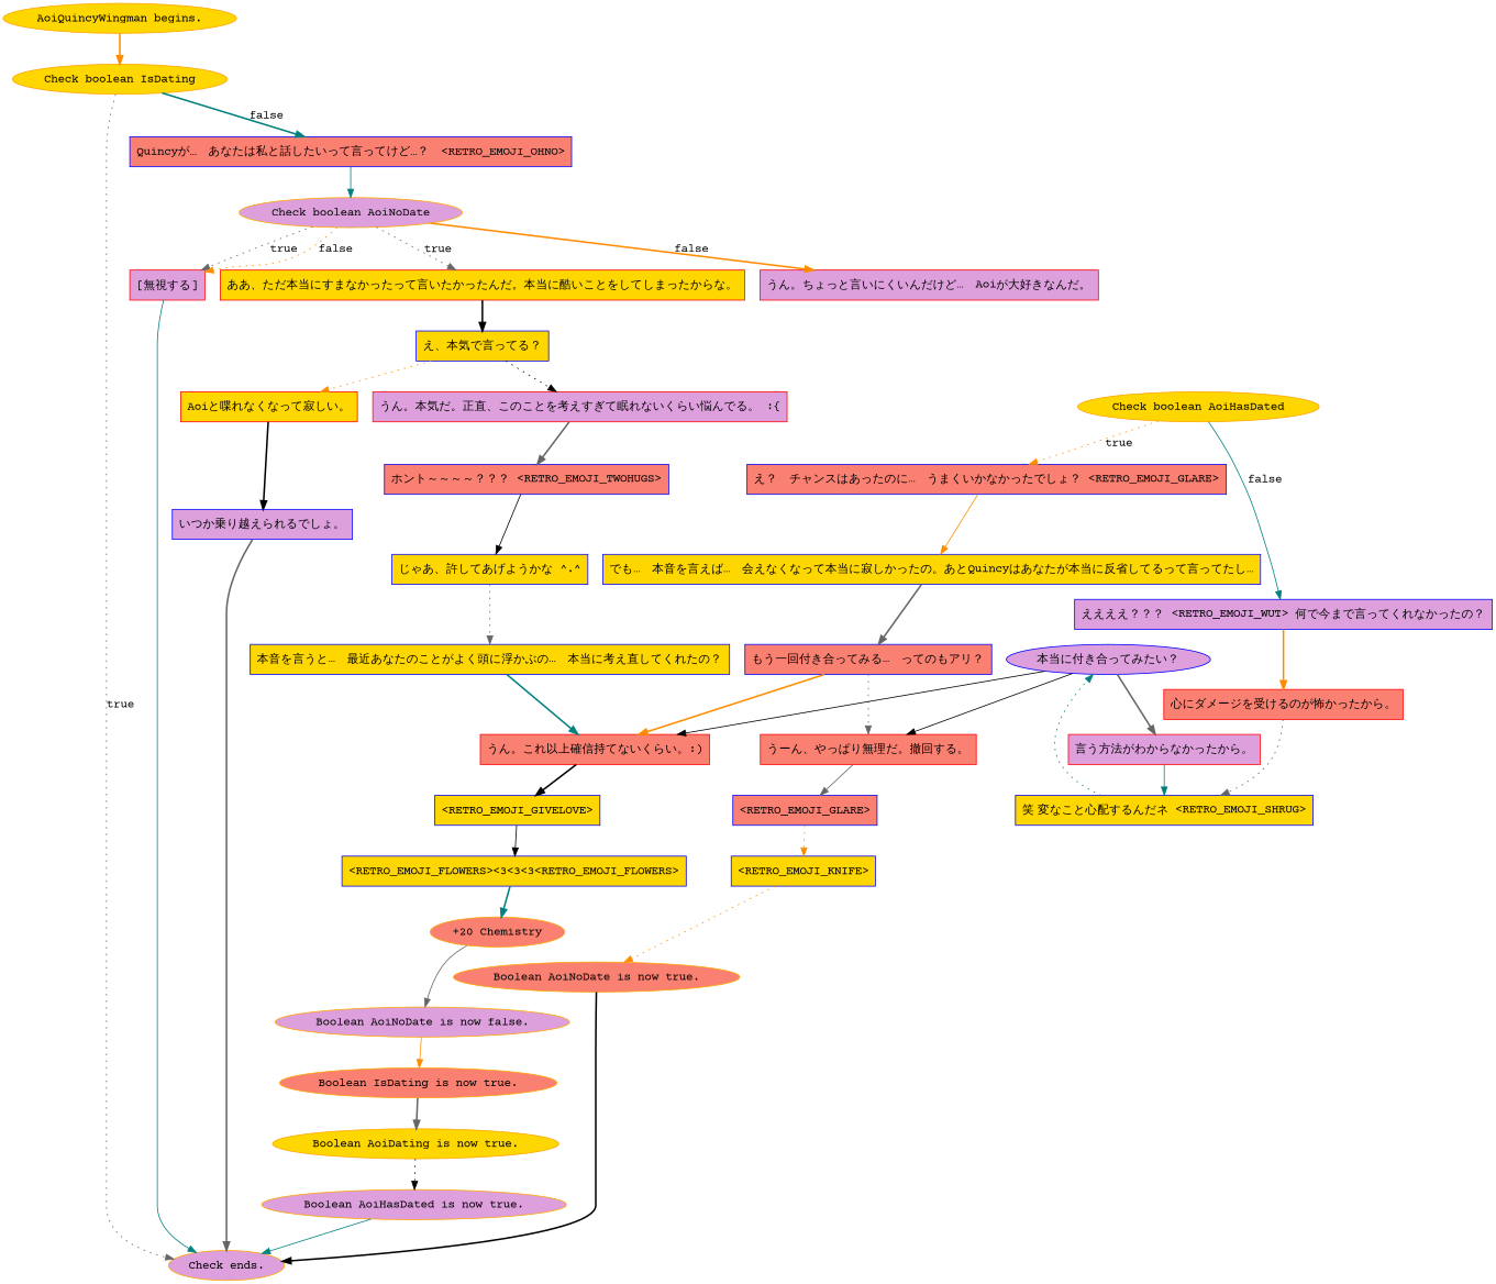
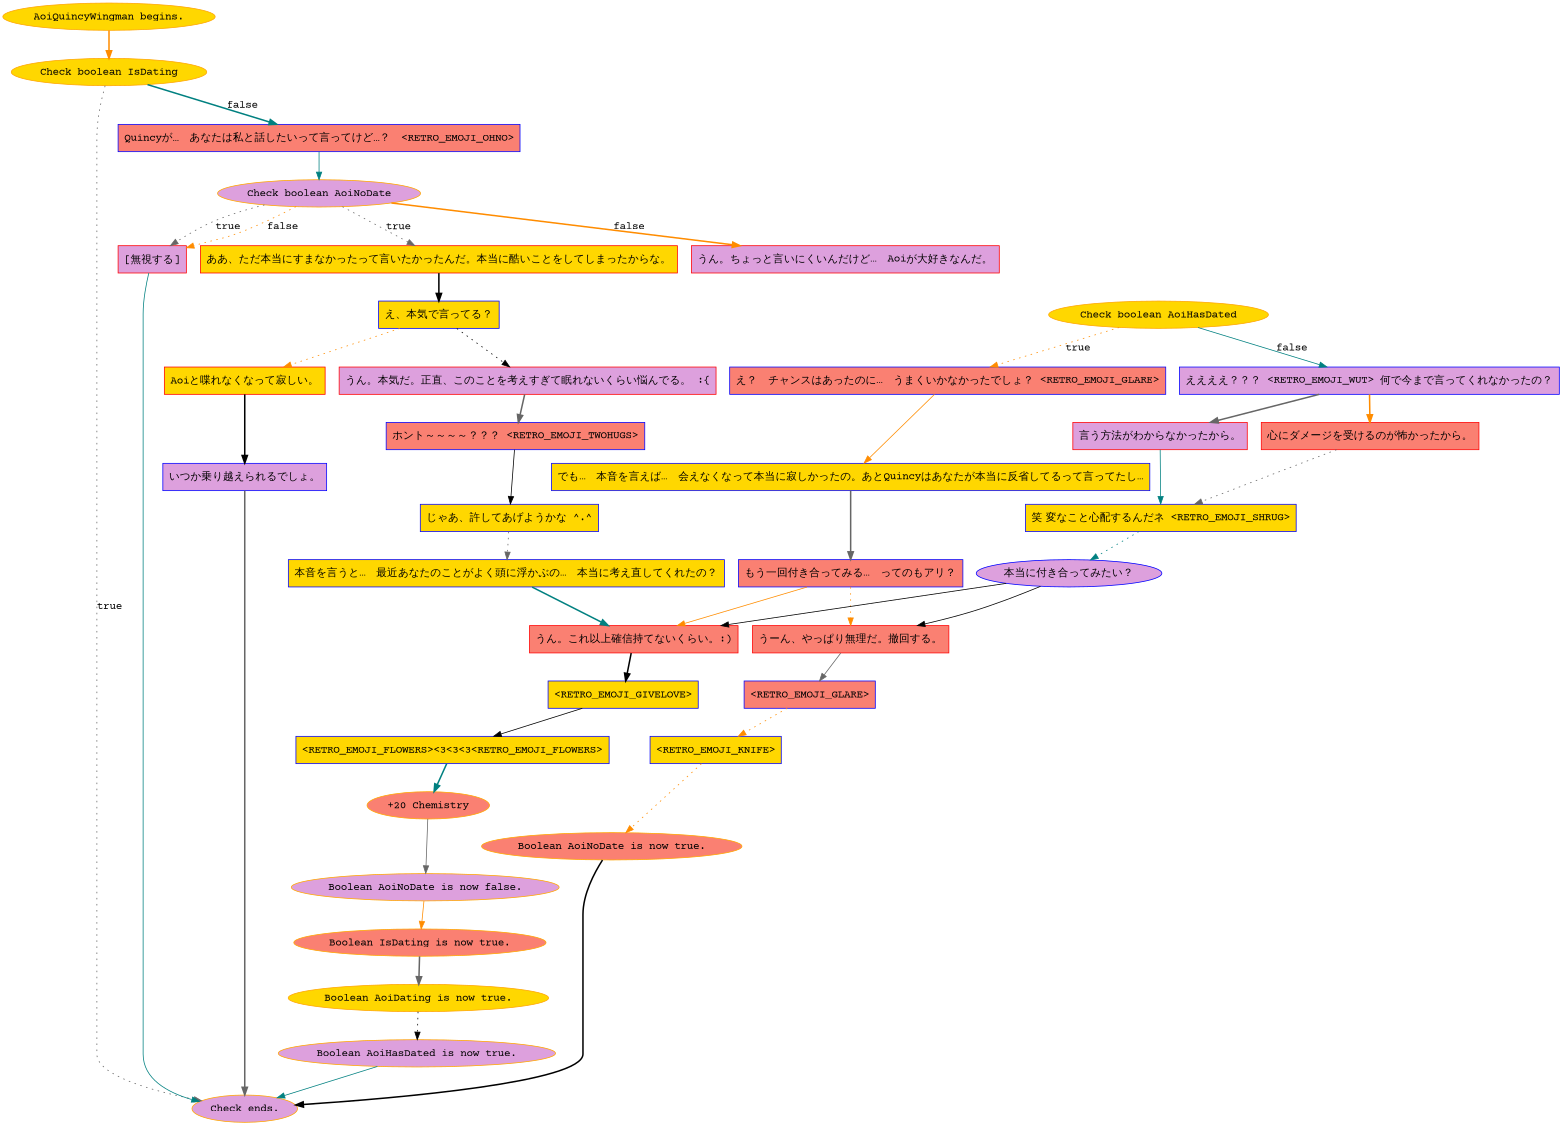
  digraph {
    fontname="Courier Prime"
    node [color=blue fillcolor=gold fontname="Courier Prime" style=filled shape=box]
    edge [color=darkorange fontname="Courier Prime" style=bold]
    "AoiQuincyWingman begins." [color=orange shape=""]
    n2 [color=orange label="Check boolean IsDating" shape=""]
    n3 [color=orange fillcolor=plum label="Check ends." shape=""]
    n4 [fillcolor=salmon label="Quincyが…　あなたは私と話したいって言ってけど…？　<RETRO_EMOJI_OHNO>"]
    n5 [color=orange fillcolor=plum label="Check boolean AoiNoDate" shape=""]
    n6 [color=red label="ああ、ただ本当にすまなかったって言いたかったんだ。本当に酷いことをしてしまったからな。"]
    n7 [color=red fillcolor=plum label="[無視する]"]
    n8 [color=red fillcolor=plum label="うん。ちょっと言いにくいんだけど…　Aoiが大好きなんだ。"]
    n9 [label="え、本気で言ってる？"]
    n10 [color=red label="Aoiと喋れなくなって寂しい。"]
    n11 [color=red fillcolor=plum label="うん。本気だ。正直、このことを考えすぎて眠れないくらい悩んでる。 :{"]
    n12 [color=orange label="Check boolean AoiHasDated" shape=""]
    n13 [fillcolor=salmon label="え？　チャンスはあったのに…　うまくいかなかったでしょ？ <RETRO_EMOJI_GLARE>"]
    n14 [fillcolor=plum label="ええええ？？？ <RETRO_EMOJI_WUT> 何で今まで言ってくれなかったの？"]
    n15 [fillcolor=plum label="いつか乗り越えられるでしょ。"]
    n16 [fillcolor=salmon label="ホント～～～～？？？ <RETRO_EMOJI_TWOHUGS>"]
    n17 [label="でも…　本音を言えば…　会えなくなって本当に寂しかったの。あとQuincyはあなたが本当に反省してるって言ってたし…"]
    n18 [color=red fillcolor=plum label="言う方法がわからなかったから。"]
    n19 [color=red fillcolor=salmon label="心にダメージを受けるのが怖かったから。"]
    n20 [label="じゃあ、許してあげようかな ^.^"]
    n21 [fillcolor=salmon label="もう一回付き合ってみる…　ってのもアリ？"]
    n22 [label="笑 変なこと心配するんだネ <RETRO_EMOJI_SHRUG>"]
    n23 [label="本音を言うと…　最近あなたのことがよく頭に浮かぶの…　本当に考え直してくれたの？"]
    n24 [color=red fillcolor=salmon label="うーん、やっぱり無理だ。撤回する。"]
    n25 [color=red fillcolor=salmon label="うん。これ以上確信持てないくらい。:)"]
    n26 [fillcolor=plum label="本当に付き合ってみたい？" shape=ellipse]
    n27 [fillcolor=salmon label="<RETRO_EMOJI_GLARE>"]
    n28 [label="<RETRO_EMOJI_GIVELOVE>"]
    n29 [label="<RETRO_EMOJI_KNIFE>"]
    n30 [label="<RETRO_EMOJI_FLOWERS><3<3<3<RETRO_EMOJI_FLOWERS>"]
    n31 [color=orange fillcolor=salmon label="Boolean AoiNoDate is now true." shape=""]
    n32 [color=orange fillcolor=salmon label="+20 Chemistry" shape=""]
    n33 [color=orange fillcolor=plum label="Boolean AoiNoDate is now false." shape=""]
    n34 [color=orange fillcolor=salmon label="Boolean IsDating is now true." shape=""]
    n35 [color=orange label="Boolean AoiDating is now true." shape=""]
    n36 [color=orange fillcolor=plum label="Boolean AoiHasDated is now true." shape=""]
    "AoiQuincyWingman begins." -> n2
    n2 -> n3 [color=gray40 label=true style=dotted]
    n2 -> n4 [color=teal label=false]
    n4 -> n5 [color=teal style=solid]
    n5 -> n6 [color=gray40 label=true style=dotted]
    n5 -> n7 [color=gray40 label=true style=dotted]
    n5 -> n7 [label=false style=dotted]
    n5 -> n8 [label=false]
    n6 -> n9 [color=black]
    n7 -> n3 [color=teal style=solid]
    n9 -> n10 [style=dotted]
    n9 -> n11 [color=black style=dotted]
    n10 -> n15 [color=black]
    n11 -> n16 [color=gray40]
    n12 -> n13 [label=true style=dotted]
    n12 -> n14 [color=teal label=false style=solid]
    n13 -> n17 [style=solid]
-   n26 -> n18 [color=gray40]
+   n14 -> n18 [color=gray40]
    n14 -> n19
    n15 -> n3 [color=gray40]
    n16 -> n20 [color=black style=solid]
    n17 -> n21 [color=gray40]
    n18 -> n22 [color=teal style=solid]
    n19 -> n22 [color=gray40 style=dotted]
    n20 -> n23 [color=gray40 style=dotted]
-   n21 -> n24 [color=gray40 style=dotted]
-   n21 -> n25
+   n21 -> n24 [style=dotted]
+   n21 -> n25 [style=solid]
    n22 -> n26 [color=teal style=dotted]
    n23 -> n25 [color=teal]
    n24 -> n27 [color=gray40 style=solid]
    n25 -> n28 [color=black]
    n26 -> n24 [color=black style=solid]
    n26 -> n25 [color=black style=solid]
    n27 -> n29 [style=dotted]
    n28 -> n30 [color=black style=solid]
    n29 -> n31 [style=dotted]
    n30 -> n32 [color=teal]
    n31 -> n3 [color=black]
    n32 -> n33 [color=gray40 style=solid]
    n33 -> n34 [style=solid]
    n34 -> n35 [color=gray40]
    n35 -> n36 [color=black style=dotted]
    n36 -> n3 [color=teal style=solid]
  }
